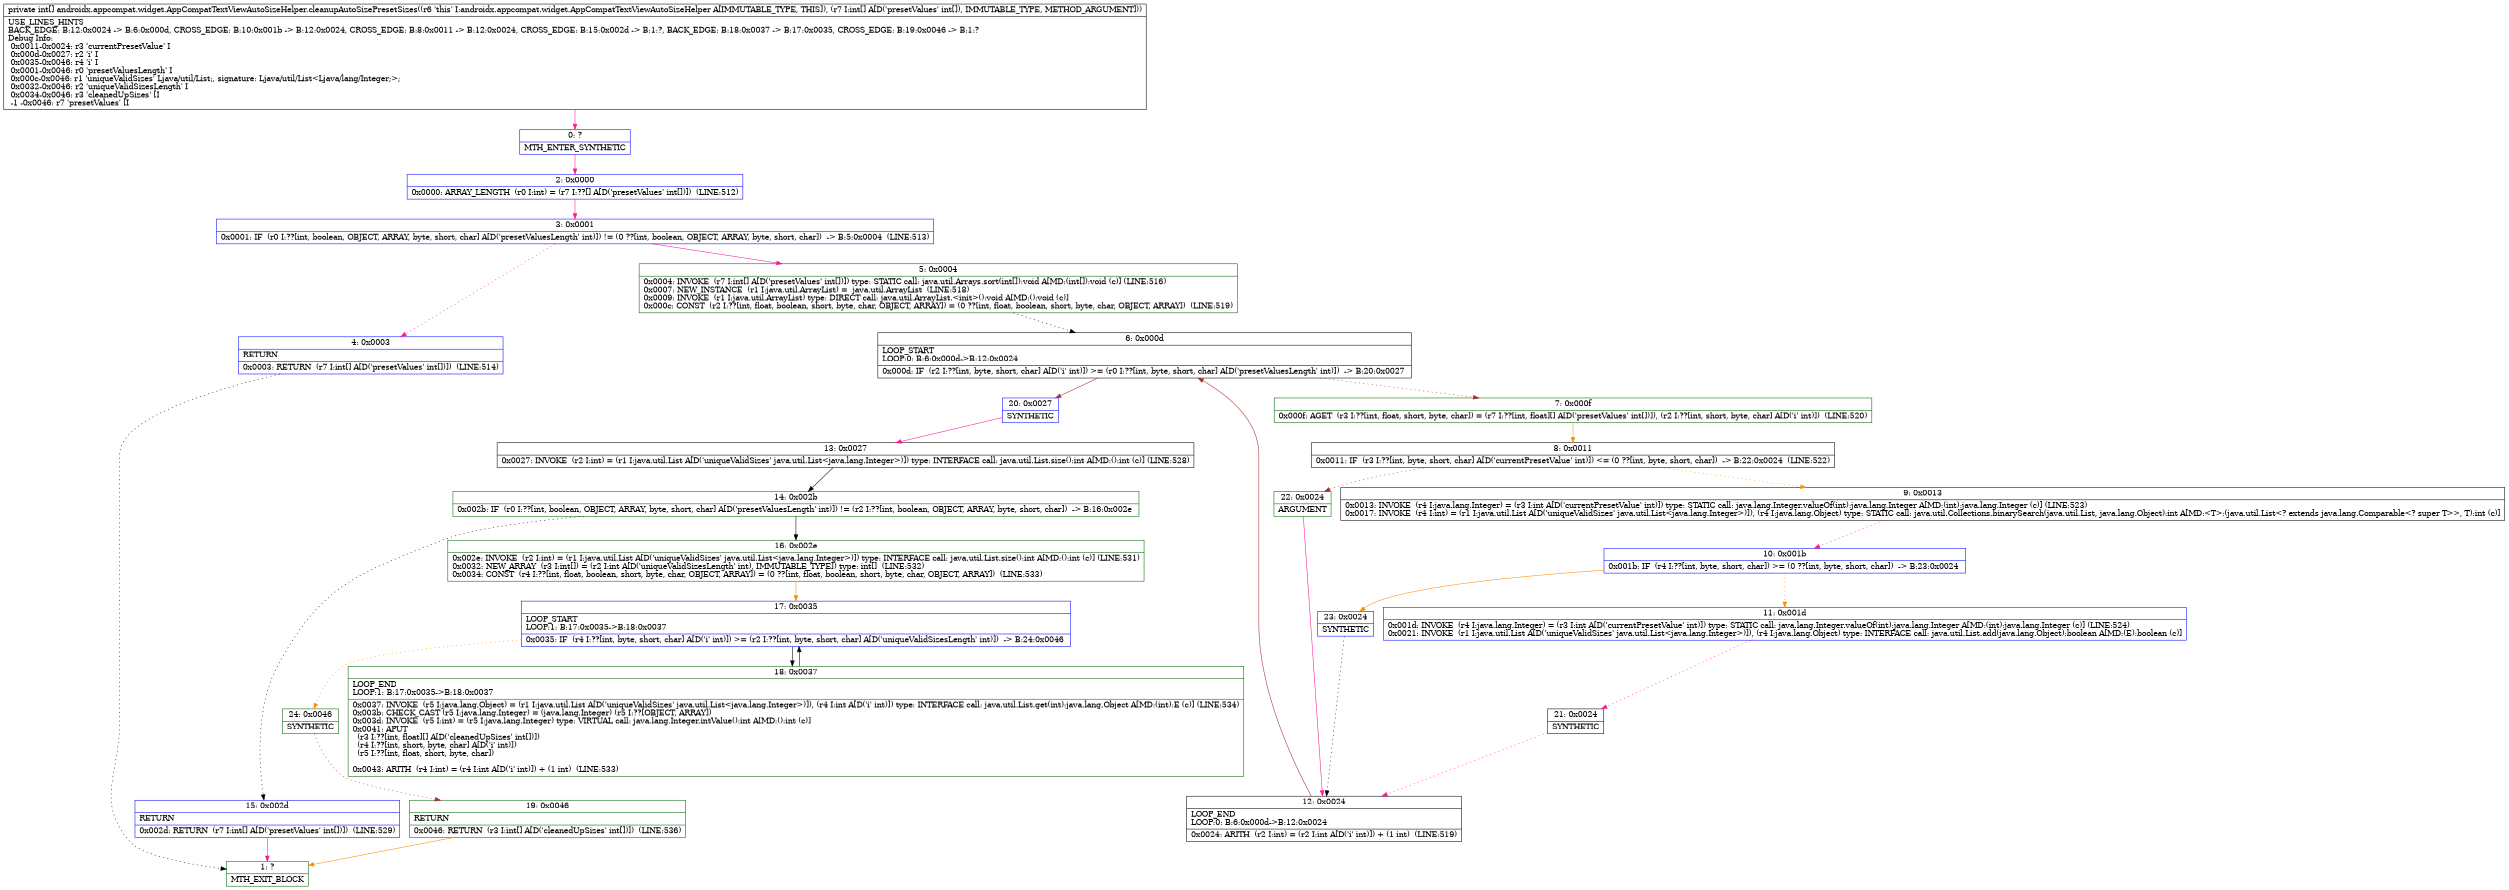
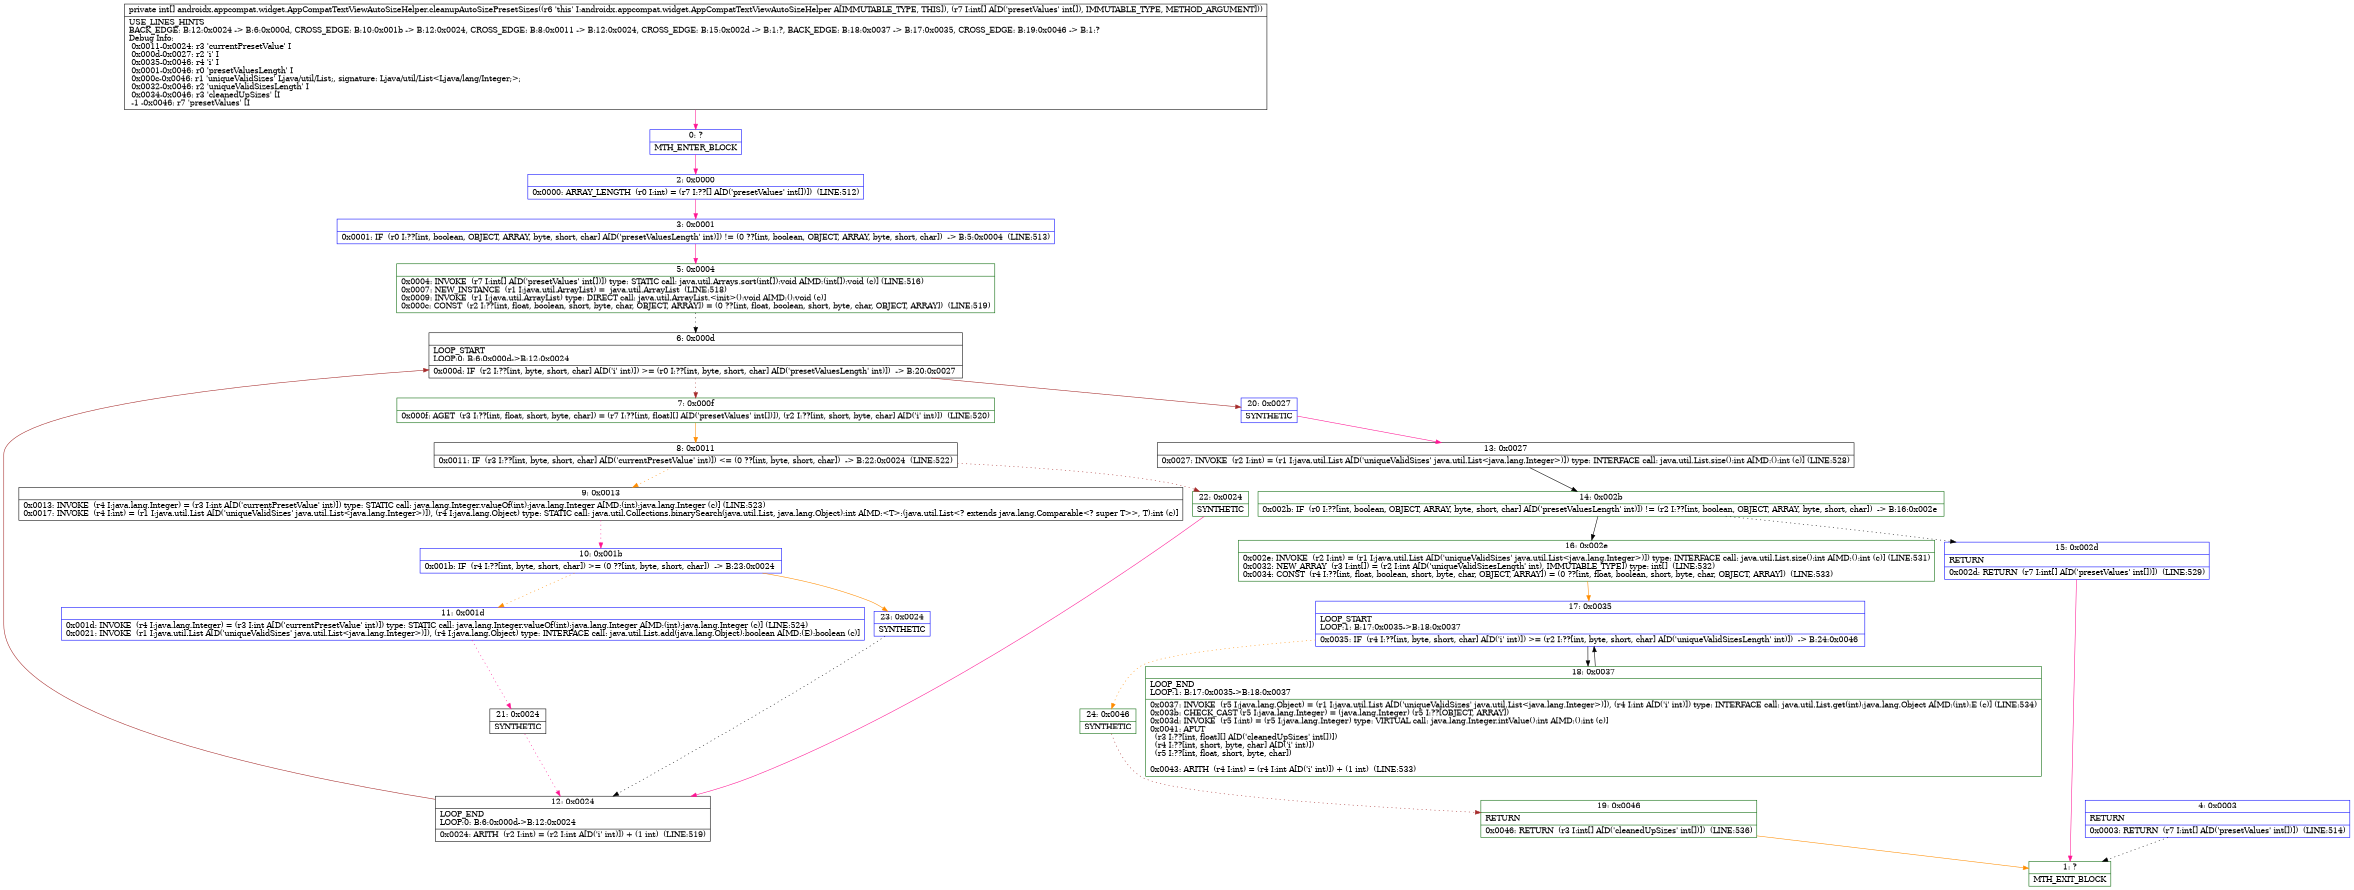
  digraph {
    node [color=blue shape=record]
    edge [color=deeppink style=solid]
-   n1 [label="{0\:\ ?|MTH_ENTER_SYNTHETIC\l}"]
+   n1 [label="{0\:\ ?|MTH_ENTER_BLOCK\l}"]
    n2 [label="{2\:\ 0x0000|0x0000: ARRAY_LENGTH  (r0 I:int) = (r7 I:??[] A[D('presetValues' int[])])  (LINE:512)\l}"]
    n3 [label="{3\:\ 0x0001|0x0001: IF  (r0 I:??[int, boolean, OBJECT, ARRAY, byte, short, char] A[D('presetValuesLength' int)]) != (0 ??[int, boolean, OBJECT, ARRAY, byte, short, char])  \-\> B:5:0x0004  (LINE:513)\l}"]
    n4 [label="{4\:\ 0x0003|RETURN\l|0x0003: RETURN  (r7 I:int[] A[D('presetValues' int[])])  (LINE:514)\l}"]
    n5 [color=darkgreen label="{5\:\ 0x0004|0x0004: INVOKE  (r7 I:int[] A[D('presetValues' int[])]) type: STATIC call: java.util.Arrays.sort(int[]):void A[MD:(int[]):void (c)] (LINE:516)\l0x0007: NEW_INSTANCE  (r1 I:java.util.ArrayList) =  java.util.ArrayList  (LINE:518)\l0x0009: INVOKE  (r1 I:java.util.ArrayList) type: DIRECT call: java.util.ArrayList.\<init\>():void A[MD:():void (c)]\l0x000c: CONST  (r2 I:??[int, float, boolean, short, byte, char, OBJECT, ARRAY]) = (0 ??[int, float, boolean, short, byte, char, OBJECT, ARRAY])  (LINE:519)\l}"]
    n6 [color=darkgreen label="{1\:\ ?|MTH_EXIT_BLOCK\l}"]
    n7 [color=black label="{6\:\ 0x000d|LOOP_START\lLOOP:0: B:6:0x000d\-\>B:12:0x0024\l|0x000d: IF  (r2 I:??[int, byte, short, char] A[D('i' int)]) \>= (r0 I:??[int, byte, short, char] A[D('presetValuesLength' int)])  \-\> B:20:0x0027 \l}"]
    n8 [color=darkgreen label="{7\:\ 0x000f|0x000f: AGET  (r3 I:??[int, float, short, byte, char]) = (r7 I:??[int, float][] A[D('presetValues' int[])]), (r2 I:??[int, short, byte, char] A[D('i' int)])  (LINE:520)\l}"]
    n9 [label="{20\:\ 0x0027|SYNTHETIC\l}"]
    n10 [color=black label="{8\:\ 0x0011|0x0011: IF  (r3 I:??[int, byte, short, char] A[D('currentPresetValue' int)]) \<= (0 ??[int, byte, short, char])  \-\> B:22:0x0024  (LINE:522)\l}"]
    n11 [color=black label="{13\:\ 0x0027|0x0027: INVOKE  (r2 I:int) = (r1 I:java.util.List A[D('uniqueValidSizes' java.util.List\<java.lang.Integer\>)]) type: INTERFACE call: java.util.List.size():int A[MD:():int (c)] (LINE:528)\l}"]
    n12 [color=black label="{9\:\ 0x0013|0x0013: INVOKE  (r4 I:java.lang.Integer) = (r3 I:int A[D('currentPresetValue' int)]) type: STATIC call: java.lang.Integer.valueOf(int):java.lang.Integer A[MD:(int):java.lang.Integer (c)] (LINE:523)\l0x0017: INVOKE  (r4 I:int) = (r1 I:java.util.List A[D('uniqueValidSizes' java.util.List\<java.lang.Integer\>)]), (r4 I:java.lang.Object) type: STATIC call: java.util.Collections.binarySearch(java.util.List, java.lang.Object):int A[MD:\<T\>:(java.util.List\<? extends java.lang.Comparable\<? super T\>\>, T):int (c)]\l}"]
-   n13 [color=darkgreen label="{22\:\ 0x0024|ARGUMENT\l}"]
+   n13 [color=darkgreen label="{22\:\ 0x0024|SYNTHETIC\l}"]
    n14 [label="{10\:\ 0x001b|0x001b: IF  (r4 I:??[int, byte, short, char]) \>= (0 ??[int, byte, short, char])  \-\> B:23:0x0024 \l}"]
    n15 [color=black label="{12\:\ 0x0024|LOOP_END\lLOOP:0: B:6:0x000d\-\>B:12:0x0024\l|0x0024: ARITH  (r2 I:int) = (r2 I:int A[D('i' int)]) + (1 int)  (LINE:519)\l}"]
    n16 [label="{11\:\ 0x001d|0x001d: INVOKE  (r4 I:java.lang.Integer) = (r3 I:int A[D('currentPresetValue' int)]) type: STATIC call: java.lang.Integer.valueOf(int):java.lang.Integer A[MD:(int):java.lang.Integer (c)] (LINE:524)\l0x0021: INVOKE  (r1 I:java.util.List A[D('uniqueValidSizes' java.util.List\<java.lang.Integer\>)]), (r4 I:java.lang.Object) type: INTERFACE call: java.util.List.add(java.lang.Object):boolean A[MD:(E):boolean (c)]\l}"]
    n17 [label="{23\:\ 0x0024|SYNTHETIC\l}"]
    n18 [color=black label="{21\:\ 0x0024|SYNTHETIC\l}"]
    n19 [color=darkgreen label="{14\:\ 0x002b|0x002b: IF  (r0 I:??[int, boolean, OBJECT, ARRAY, byte, short, char] A[D('presetValuesLength' int)]) != (r2 I:??[int, boolean, OBJECT, ARRAY, byte, short, char])  \-\> B:16:0x002e \l}"]
    n20 [label="{15\:\ 0x002d|RETURN\l|0x002d: RETURN  (r7 I:int[] A[D('presetValues' int[])])  (LINE:529)\l}"]
    n21 [color=darkgreen label="{16\:\ 0x002e|0x002e: INVOKE  (r2 I:int) = (r1 I:java.util.List A[D('uniqueValidSizes' java.util.List\<java.lang.Integer\>)]) type: INTERFACE call: java.util.List.size():int A[MD:():int (c)] (LINE:531)\l0x0032: NEW_ARRAY  (r3 I:int[]) = (r2 I:int A[D('uniqueValidSizesLength' int), IMMUTABLE_TYPE]) type: int[]  (LINE:532)\l0x0034: CONST  (r4 I:??[int, float, boolean, short, byte, char, OBJECT, ARRAY]) = (0 ??[int, float, boolean, short, byte, char, OBJECT, ARRAY])  (LINE:533)\l}"]
    n22 [label="{17\:\ 0x0035|LOOP_START\lLOOP:1: B:17:0x0035\-\>B:18:0x0037\l|0x0035: IF  (r4 I:??[int, byte, short, char] A[D('i' int)]) \>= (r2 I:??[int, byte, short, char] A[D('uniqueValidSizesLength' int)])  \-\> B:24:0x0046 \l}"]
    n23 [color=darkgreen label="{18\:\ 0x0037|LOOP_END\lLOOP:1: B:17:0x0035\-\>B:18:0x0037\l|0x0037: INVOKE  (r5 I:java.lang.Object) = (r1 I:java.util.List A[D('uniqueValidSizes' java.util.List\<java.lang.Integer\>)]), (r4 I:int A[D('i' int)]) type: INTERFACE call: java.util.List.get(int):java.lang.Object A[MD:(int):E (c)] (LINE:534)\l0x003b: CHECK_CAST (r5 I:java.lang.Integer) = (java.lang.Integer) (r5 I:??[OBJECT, ARRAY]) \l0x003d: INVOKE  (r5 I:int) = (r5 I:java.lang.Integer) type: VIRTUAL call: java.lang.Integer.intValue():int A[MD:():int (c)]\l0x0041: APUT  \l  (r3 I:??[int, float][] A[D('cleanedUpSizes' int[])])\l  (r4 I:??[int, short, byte, char] A[D('i' int)])\l  (r5 I:??[int, float, short, byte, char])\l \l0x0043: ARITH  (r4 I:int) = (r4 I:int A[D('i' int)]) + (1 int)  (LINE:533)\l}"]
    n24 [color=darkgreen label="{24\:\ 0x0046|SYNTHETIC\l}"]
    n25 [color=darkgreen label="{19\:\ 0x0046|RETURN\l|0x0046: RETURN  (r3 I:int[] A[D('cleanedUpSizes' int[])])  (LINE:536)\l}"]
    n26 [color=black label="{private int[] androidx.appcompat.widget.AppCompatTextViewAutoSizeHelper.cleanupAutoSizePresetSizes((r6 'this' I:androidx.appcompat.widget.AppCompatTextViewAutoSizeHelper A[IMMUTABLE_TYPE, THIS]), (r7 I:int[] A[D('presetValues' int[]), IMMUTABLE_TYPE, METHOD_ARGUMENT]))  | USE_LINES_HINTS\lBACK_EDGE: B:12:0x0024 \-\> B:6:0x000d, CROSS_EDGE: B:10:0x001b \-\> B:12:0x0024, CROSS_EDGE: B:8:0x0011 \-\> B:12:0x0024, CROSS_EDGE: B:15:0x002d \-\> B:1:?, BACK_EDGE: B:18:0x0037 \-\> B:17:0x0035, CROSS_EDGE: B:19:0x0046 \-\> B:1:?\lDebug Info:\l  0x0011\-0x0024: r3 'currentPresetValue' I\l  0x000d\-0x0027: r2 'i' I\l  0x0035\-0x0046: r4 'i' I\l  0x0001\-0x0046: r0 'presetValuesLength' I\l  0x000c\-0x0046: r1 'uniqueValidSizes' Ljava\/util\/List;, signature: Ljava\/util\/List\<Ljava\/lang\/Integer;\>;\l  0x0032\-0x0046: r2 'uniqueValidSizesLength' I\l  0x0034\-0x0046: r3 'cleanedUpSizes' [I\l  \-1 \-0x0046: r7 'presetValues' [I\l}"]
    n1 -> n2
    n2 -> n3
-   n3 -> n4 [style=dotted]
    n3 -> n5
    n4 -> n6 [color=black style=dotted]
    n5 -> n7 [color=black style=dotted]
    n7 -> n8 [color=brown style=dotted]
    n7 -> n9 [color=brown]
    n8 -> n10 [color=darkorange]
    n9 -> n11
    n10 -> n12 [color=darkorange style=dotted]
    n10 -> n13 [color=brown style=dotted]
    n11 -> n19 [color=black]
    n12 -> n14 [style=dotted]
    n13 -> n15
    n14 -> n16 [color=darkorange style=dotted]
    n14 -> n17 [color=darkorange]
    n15 -> n7 [color=brown]
    n16 -> n18 [style=dotted]
    n17 -> n15 [color=black style=dotted]
    n18 -> n15 [style=dotted]
    n19 -> n20 [color=black style=dotted]
    n19 -> n21 [color=black]
    n20 -> n6
    n21 -> n22 [color=darkorange]
    n22 -> n23 [color=black]
    n22 -> n24 [color=darkorange style=dotted]
    n23 -> n22 [color=black]
    n24 -> n25 [color=brown style=dotted]
    n25 -> n6 [color=darkorange]
    n26 -> n1
  }
